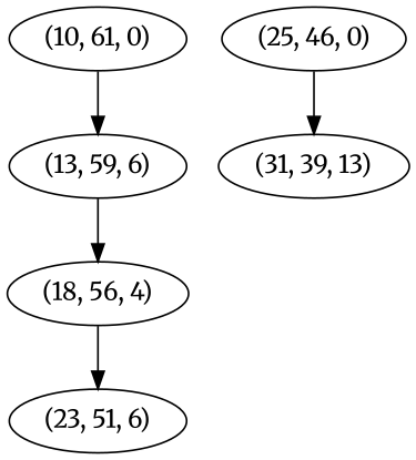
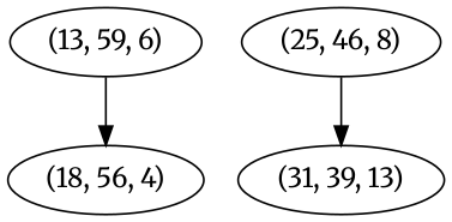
  digraph {
    fontname=Merriweather
    node [fontname=Merriweather]
    edge [fontname=Merriweather]
    n1 [label="(13, 59, 6)"]
-   "(10, 61, 0)"
    "(18, 56, 4)"
-   "(23, 51, 6)"
-   "(25, 46, 8)" [label="(25, 46, 0)"]
+   "(25, 46, 8)"
    "(31, 39, 13)"
    n1 -> "(18, 56, 4)"
-   "(10, 61, 0)" -> n1
-   "(18, 56, 4)" -> "(23, 51, 6)"
    "(25, 46, 8)" -> "(31, 39, 13)"
  }
